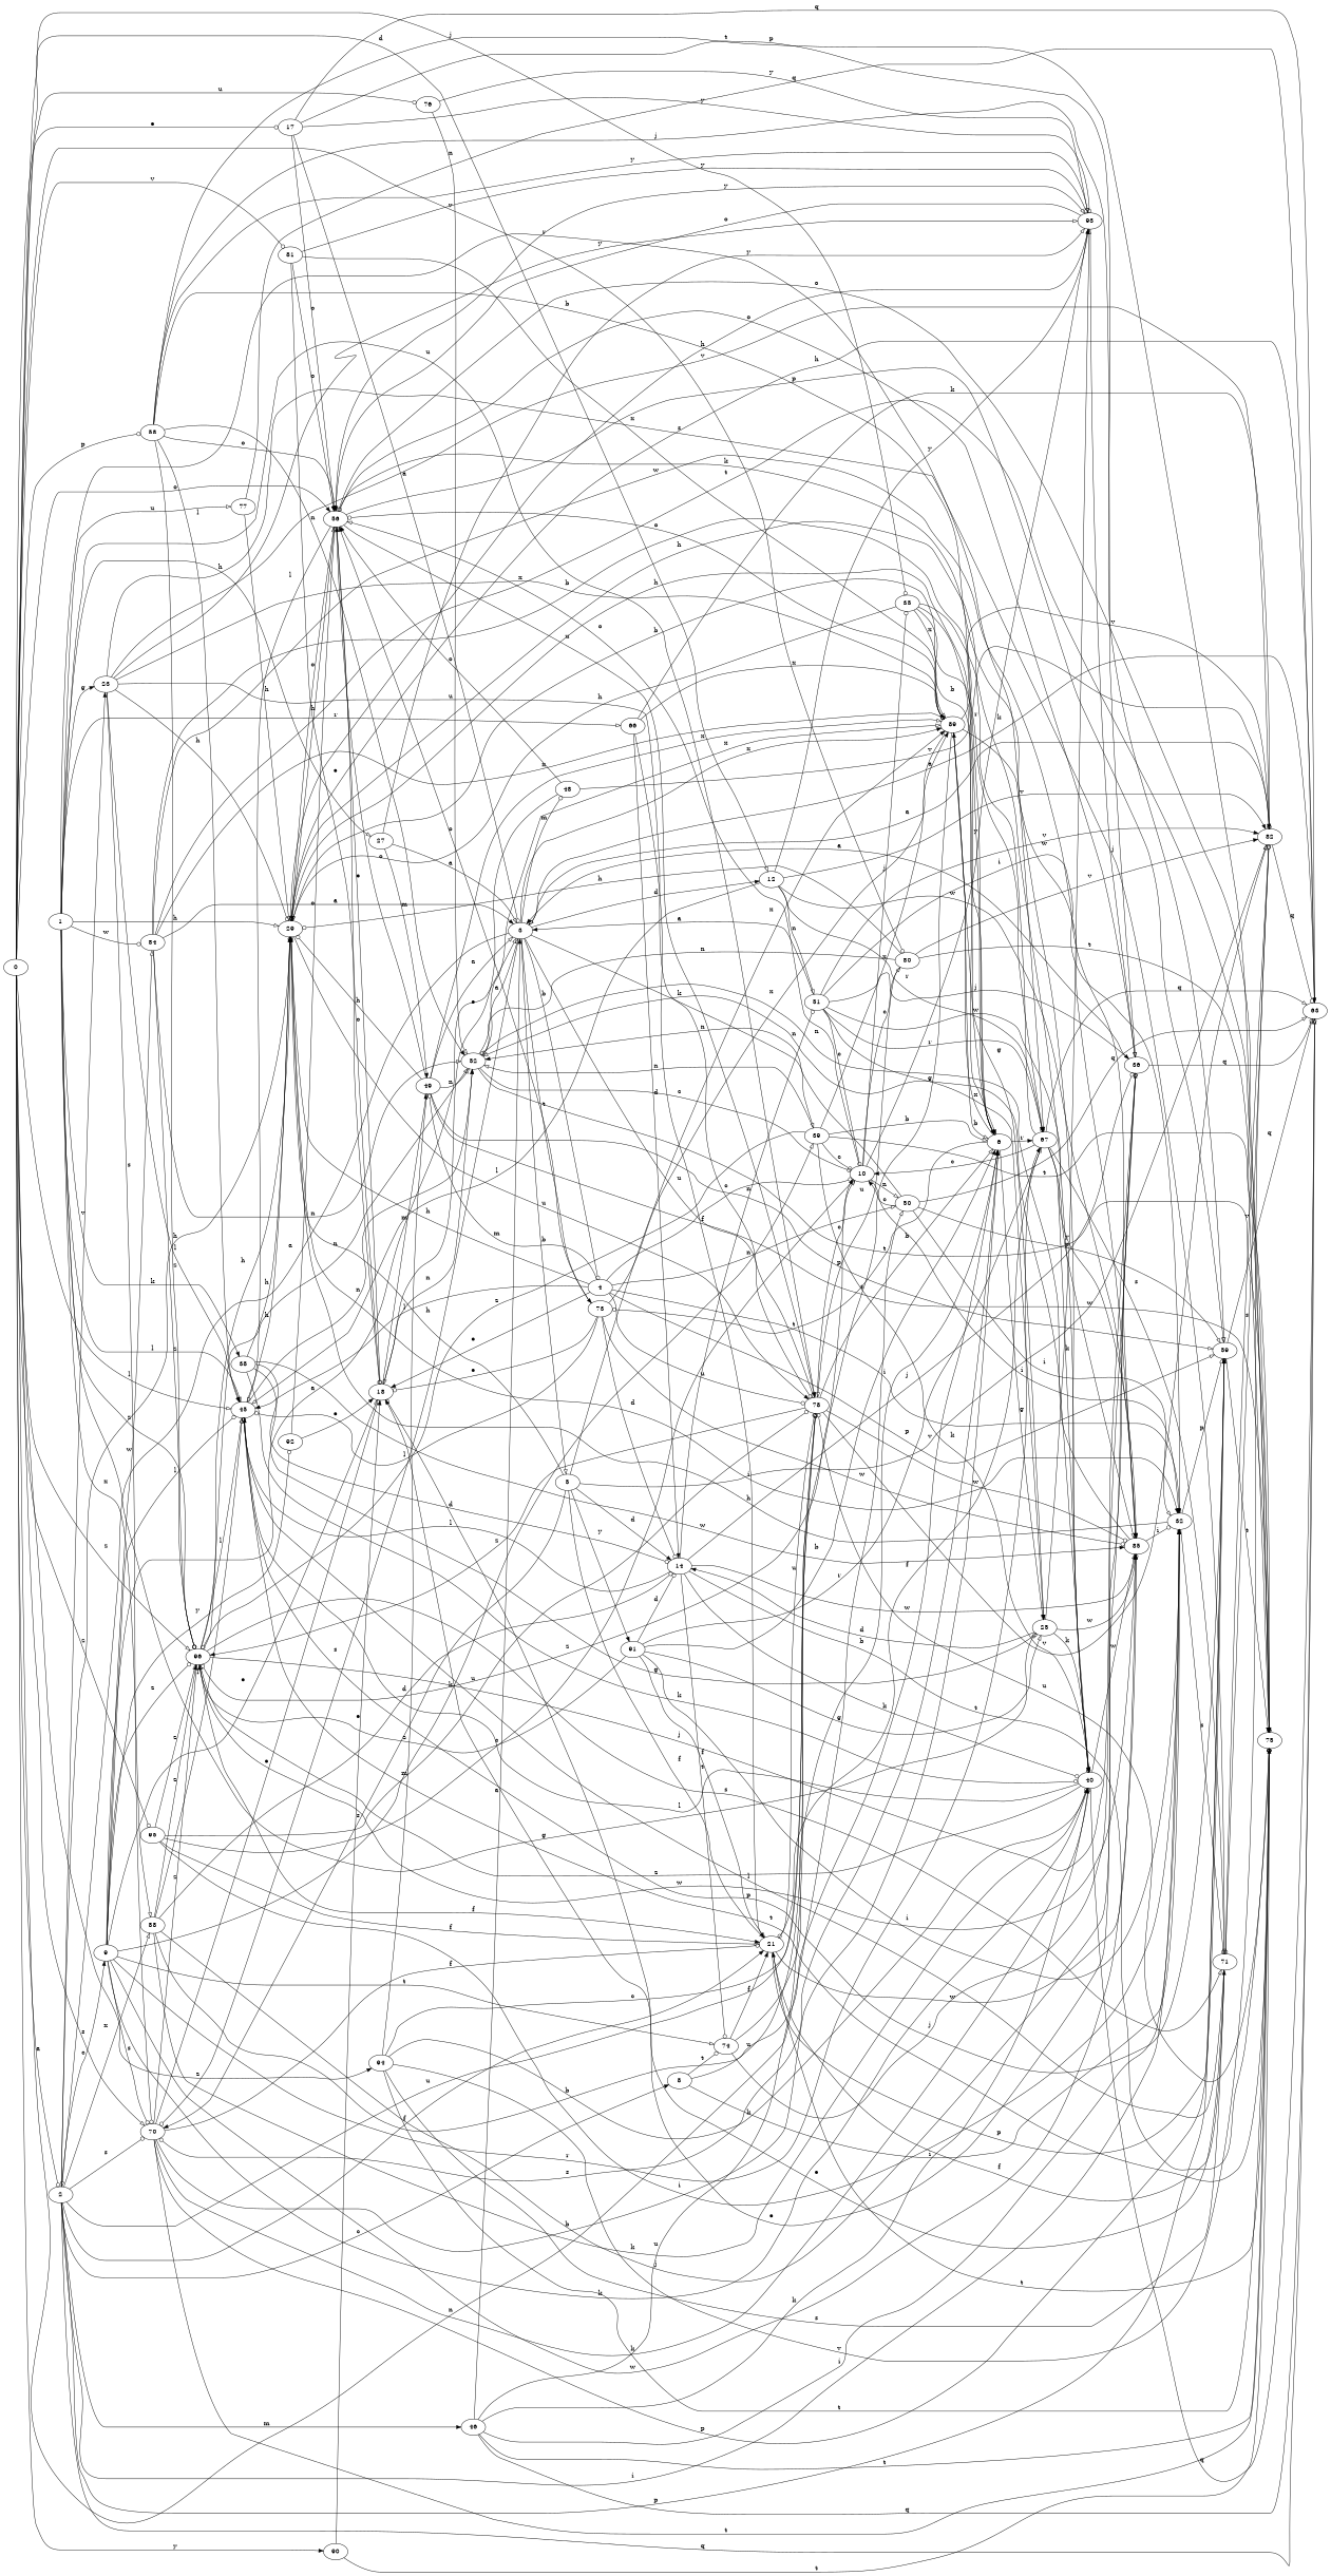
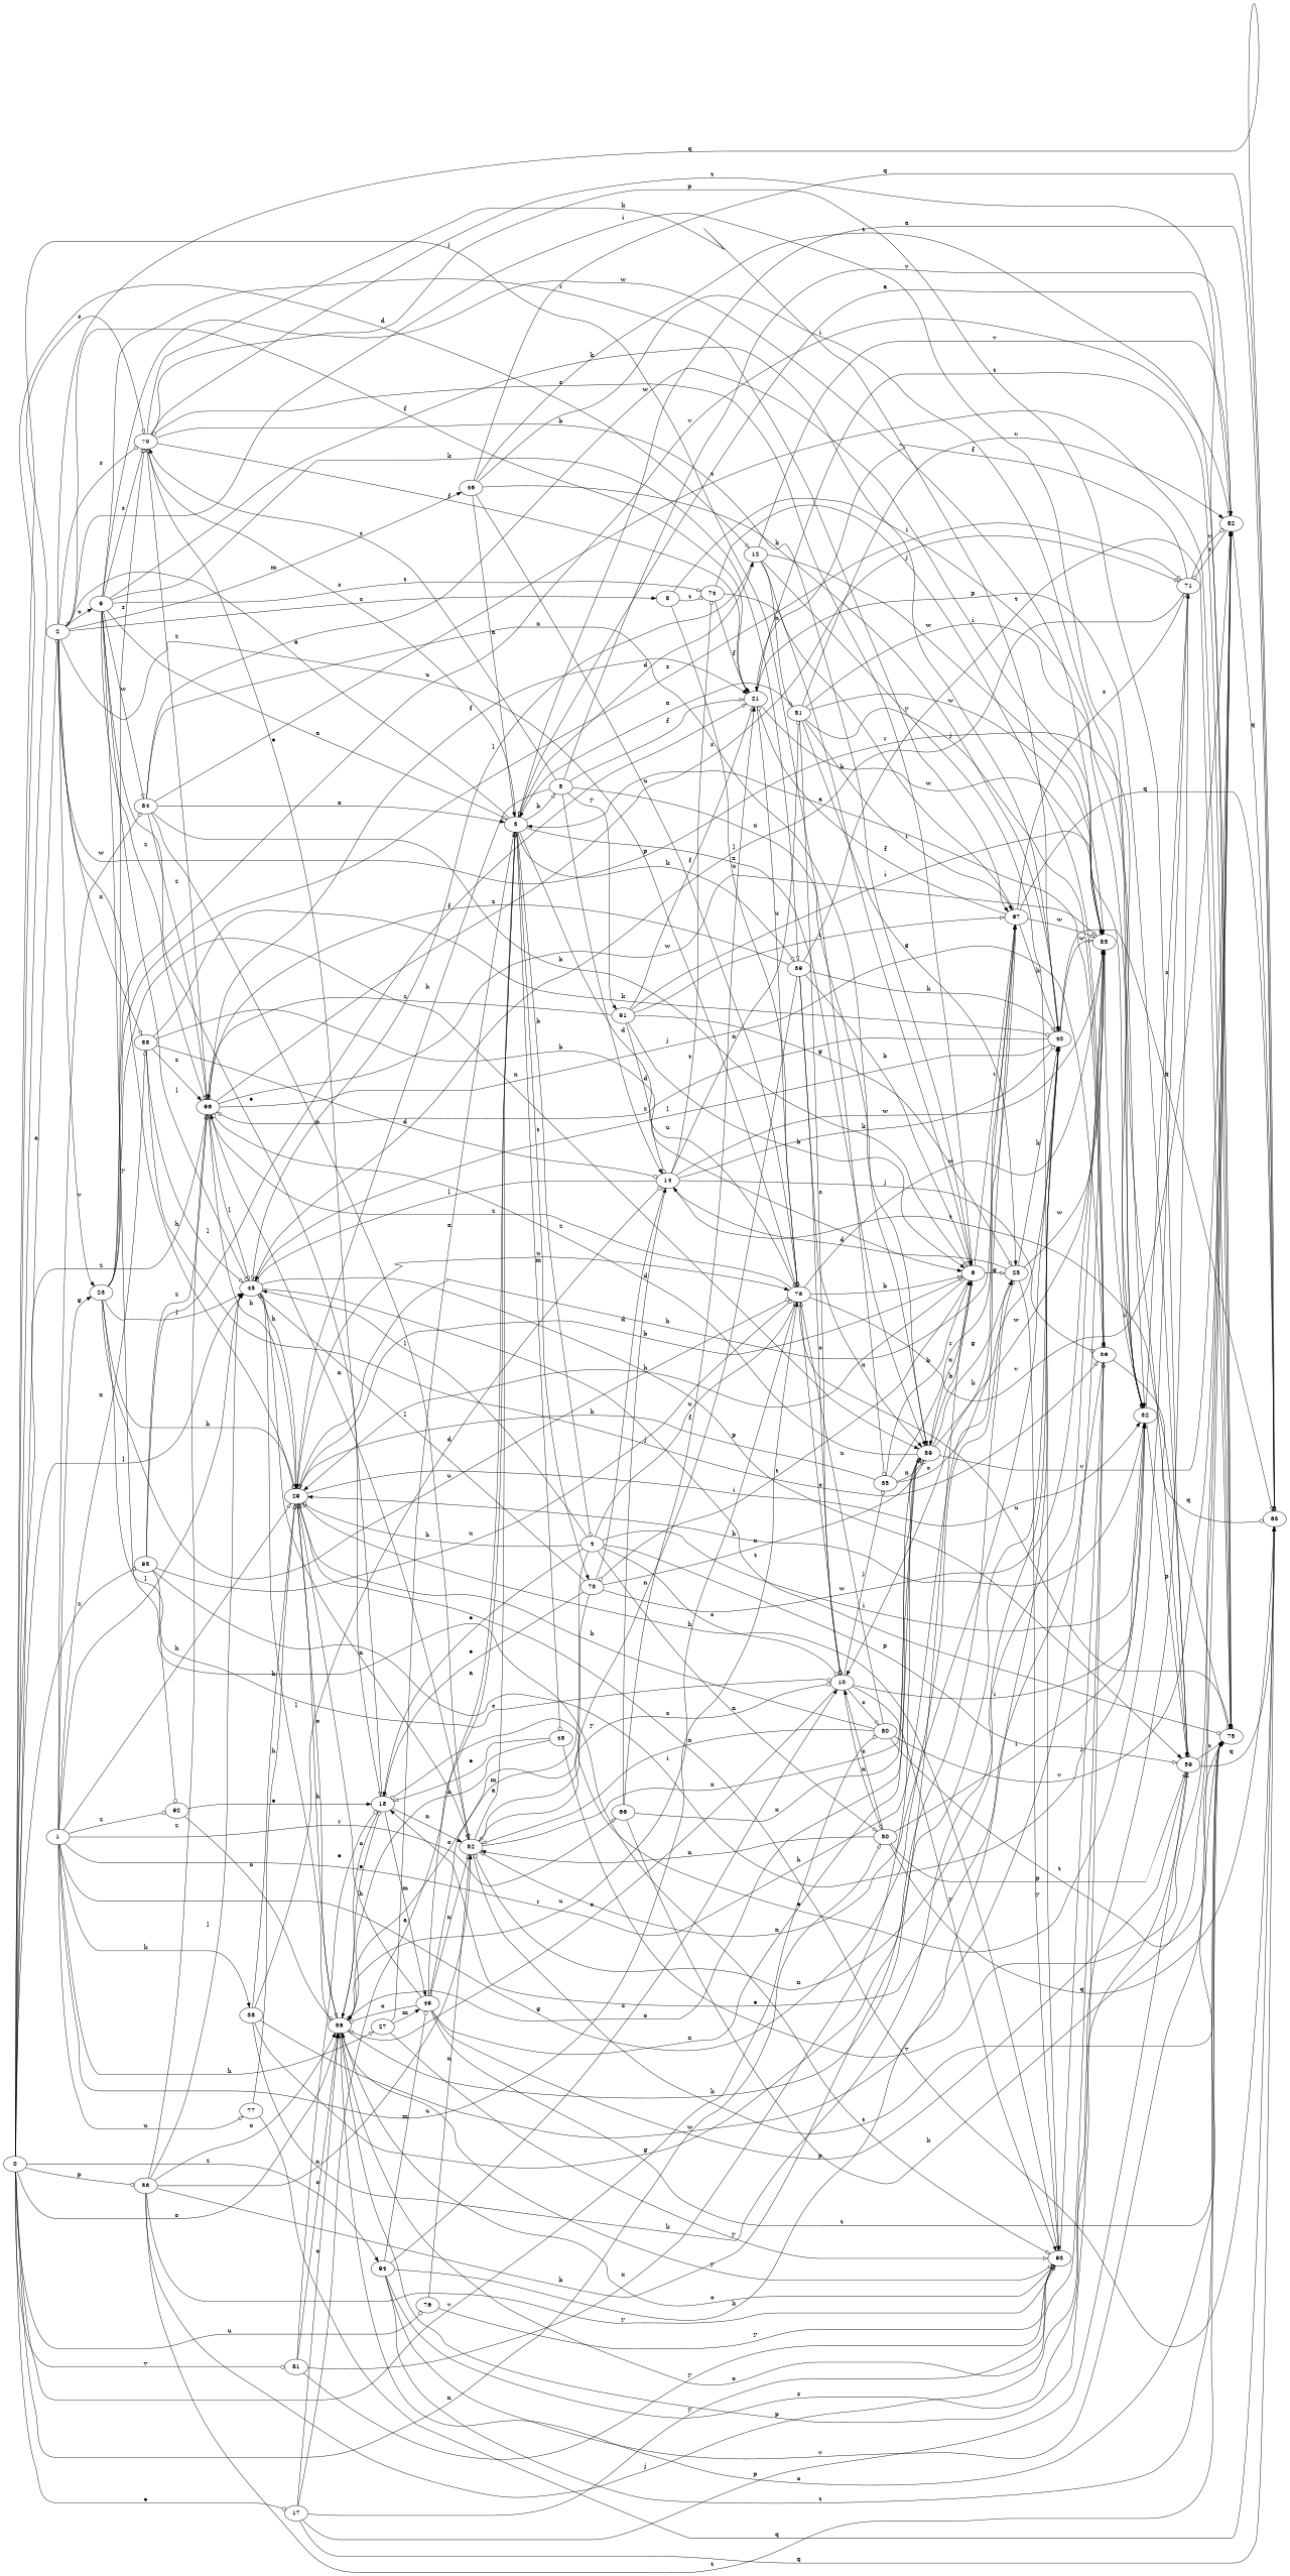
  strict digraph {
    rankdir=LR
    edge [arrowhead=odot]
    0
    2
    12
    17
    35
    45
    50
    56
    58
    70
    76
    80
    81
-   90
    94
    95
    96
    23
    29
    78
    88
    8
    9
    21
    32
    46
    59
    63
    67
    82
    85
    93
    51
    3
    89
    6
    40
    75
    52
    10
    18
    36
    49
    71
    1
    25
    27
    38
    66
    77
    84
    14
    74
    39
    92
    4
    5
    48
    73
    91
    0 -> 2 [label=a]
    0 -> 12 [arrowhead=onormal label=d]
    0 -> 17 [label=e]
    0 -> 35 [label=j]
    0 -> 45 [arrowhead=onormal label=l]
    0 -> 50 [arrowhead=onormal label=n]
    0 -> 56 [arrowhead=normal label=o]
    0 -> 58 [label=p]
    0 -> 70 [arrowhead=onormal label=s]
    0 -> 76 [label=u]
    0 -> 80 [label=v]
    0 -> 81 [label=v]
-   0 -> 90 [arrowhead=normal label=y]
    0 -> 94 [arrowhead=normal label=z]
    0 -> 95 [label=z]
    0 -> 96 [arrowhead=onormal label=z]
    2 -> 70 [label=s]
    2 -> 23 [arrowhead=normal label=v]
    2 -> 29 [label=h]
    2 -> 78 [label=u]
    2 -> 88 [arrowhead=onormal label=x]
    2 -> 8 [arrowhead=normal label=c]
    2 -> 9 [arrowhead=normal label=c]
    2 -> 21 [arrowhead=normal label=f]
    2 -> 32 [arrowhead=normal label=i]
    2 -> 46 [arrowhead=normal label=m]
    2 -> 59 [arrowhead=normal label=p]
    2 -> 63 [label=q]
    12 -> 45 [arrowhead=onormal label=l]
    12 -> 67 [label=r]
    12 -> 82 [arrowhead=normal label=v]
    12 -> 85 [arrowhead=normal label=w]
    12 -> 93 [arrowhead=normal label=y]
    12 -> 51 [arrowhead=onormal label=n]
    17 -> 56 [arrowhead=normal label=o]
    17 -> 59 [arrowhead=onormal label=p]
    17 -> 63 [arrowhead=onormal label=q]
    17 -> 93 [label=y]
    17 -> 3 [label=a]
    35 -> 29 [arrowhead=onormal label=h]
    35 -> 67 [arrowhead=normal label=r]
    35 -> 89 [arrowhead=onormal label=x]
    35 -> 6 [arrowhead=normal label=b]
    35 -> 40 [arrowhead=normal label=k]
    45 -> 29 [arrowhead=normal label=h]
    45 -> 59 [arrowhead=normal label=p]
    45 -> 75 [label=t]
    45 -> 52 [arrowhead=onormal label=n]
    50 -> 32 [arrowhead=onormal label=i]
    50 -> 59 [arrowhead=onormal label=p]
    50 -> 63 [arrowhead=onormal label=q]
    50 -> 52 [arrowhead=normal label=n]
    50 -> 10 [arrowhead=normal label=c]
    56 -> 45 [arrowhead=onormal label=l]
    56 -> 29 [label=h]
    56 -> 78 [arrowhead=onormal label=u]
    56 -> 59 [arrowhead=onormal label=p]
    56 -> 93 [arrowhead=onormal label=y]
    56 -> 40 [label=k]
    56 -> 18 [label=e]
    58 -> 45 [arrowhead=normal label=l]
    58 -> 56 [arrowhead=normal label=o]
    58 -> 96 [label=z]
    58 -> 93 [arrowhead=onormal label=y]
    58 -> 6 [arrowhead=normal label=b]
    58 -> 75 [arrowhead=normal label=t]
    58 -> 52 [arrowhead=normal label=n]
    58 -> 36 [arrowhead=onormal label=j]
    70 -> 96 [arrowhead=onormal label=z]
    70 -> 21 [label=f]
    70 -> 59 [label=p]
    70 -> 6 [arrowhead=normal label=b]
    70 -> 40 [label=k]
    70 -> 75 [label=t]
    70 -> 18 [label=e]
    76 -> 93 [arrowhead=onormal label=y]
    76 -> 52 [arrowhead=onormal label=n]
    80 -> 29 [label=h]
    80 -> 78 [arrowhead=onormal label=u]
    80 -> 82 [arrowhead=normal label=v]
    80 -> 75 [arrowhead=normal label=t]
    80 -> 52 [arrowhead=onormal label=n]
    81 -> 56 [arrowhead=normal label=o]
    81 -> 93 [label=y]
    81 -> 89 [label=x]
    81 -> 18 [label=e]
-   90 -> 75 [arrowhead=normal label=t]
-   90 -> 18 [arrowhead=normal label=e]
    94 -> 82 [label=v]
    94 -> 40 [arrowhead=onormal label=k]
    94 -> 75 [label=t]
    94 -> 10 [arrowhead=normal label=c]
    94 -> 49 [label=m]
    94 -> 71 [arrowhead=normal label=s]
    95 -> 96 [arrowhead=onormal label=z]
    95 -> 78 [label=u]
    95 -> 21 [arrowhead=onormal label=f]
    95 -> 32 [arrowhead=onormal label=i]
    95 -> 10 [label=c]
    96 -> 45 [arrowhead=onormal label=l]
    96 -> 29 [arrowhead=onormal label=h]
    96 -> 21 [arrowhead=normal label=f]
    96 -> 85 [arrowhead=onormal label=w]
    96 -> 52 [arrowhead=onormal label=n]
    96 -> 36 [label=j]
    96 -> 71 [arrowhead=onormal label=s]
    23 -> 45 [arrowhead=normal label=l]
    23 -> 70 [label=s]
    23 -> 29 [label=h]
    23 -> 78 [label=u]
    23 -> 82 [arrowhead=onormal label=v]
    23 -> 93 [arrowhead=onormal label=y]
    23 -> 89 [arrowhead=normal label=x]
    23 -> 71 [arrowhead=onormal label=s]
    29 -> 56 [arrowhead=onormal label=o]
    29 -> 78 [arrowhead=normal label=u]
    29 -> 32 [arrowhead=normal label=i]
    29 -> 6 [arrowhead=onormal label=b]
    78 -> 96 [arrowhead=normal label=z]
    78 -> 82 [arrowhead=onormal label=v]
    78 -> 85 [label=w]
    78 -> 6 [arrowhead=onormal label=b]
    78 -> 10 [arrowhead=onormal label=c]
    88 -> 45 [arrowhead=onormal label=l]
    88 -> 96 [arrowhead=normal label=z]
    88 -> 6 [arrowhead=normal label=b]
    88 -> 40 [label=k]
    88 -> 36 [arrowhead=onormal label=j]
    88 -> 14 [label=d]
    8 -> 78 [arrowhead=onormal label=u]
    8 -> 32 [arrowhead=normal label=i]
    8 -> 74 [label=t]
    9 -> 45 [label=l]
    9 -> 70 [label=s]
    9 -> 96 [label=z]
    9 -> 67 [arrowhead=normal label=r]
    9 -> 85 [label=w]
    9 -> 3 [arrowhead=onormal label=a]
    9 -> 40 [arrowhead=normal label=k]
    9 -> 18 [arrowhead=onormal label=e]
    9 -> 84 [arrowhead=onormal label=w]
    9 -> 74 [arrowhead=onormal label=t]
    9 -> 39 [arrowhead=onormal label=k]
    9 -> 92 [label=y]
    21 -> 78 [label=u]
    21 -> 59 [label=p]
    21 -> 85 [arrowhead=normal label=w]
    21 -> 75 [arrowhead=onormal label=t]
    32 -> 29 [arrowhead=normal label=h]
    32 -> 59 [arrowhead=onormal label=p]
    32 -> 71 [label=s]
    46 -> 78 [label=u]
    46 -> 32 [label=i]
    46 -> 63 [arrowhead=onormal label=q]
    46 -> 3 [arrowhead=normal label=a]
    46 -> 40 [arrowhead=normal label=k]
    46 -> 75 [label=t]
    59 -> 63 [arrowhead=onormal label=q]
    59 -> 75 [arrowhead=normal label=t]
    63 -> 29 [arrowhead=onormal label=h]
    63 -> 3 [arrowhead=onormal label=a]
    67 -> 29 [label=h]
    67 -> 21 [label=f]
    67 -> 63 [arrowhead=onormal label=q]
    67 -> 85 [arrowhead=onormal label=w]
    67 -> 40 [label=k]
    67 -> 10 [arrowhead=normal label=c]
    67 -> 71 [label=s]
    82 -> 63 [label=q]
    82 -> 3 [arrowhead=onormal label=a]
    82 -> 71 [label=s]
    85 -> 32 [label=i]
    85 -> 52 [label=n]
    93 -> 56 [arrowhead=normal label=o]
    93 -> 29 [arrowhead=onormal label=h]
    93 -> 36 [arrowhead=onormal label=j]
    51 -> 32 [label=i]
    51 -> 67 [arrowhead=normal label=r]
    51 -> 82 [arrowhead=normal label=v]
    51 -> 85 [arrowhead=normal label=w]
    51 -> 3 [arrowhead=normal label=a]
    51 -> 10 [label=c]
    51 -> 36 [arrowhead=normal label=j]
    51 -> 25 [arrowhead=normal label=g]
    3 -> 2 [arrowhead=onormal label=a]
    3 -> 12 [arrowhead=normal label=d]
    3 -> 70 [label=s]
    3 -> 78 [label=u]
    3 -> 89 [arrowhead=normal label=x]
    3 -> 39 [arrowhead=onormal label=k]
    3 -> 4 [label=b]
    3 -> 5 [arrowhead=onormal label=b]
    3 -> 48 [label=m]
    3 -> 73 [arrowhead=normal label=t]
    89 -> 56 [label=o]
    89 -> 96 [label=z]
    89 -> 82 [label=v]
    89 -> 85 [arrowhead=onormal label=w]
    89 -> 6 [arrowhead=onormal label=b]
    89 -> 25 [arrowhead=normal label=g]
    6 -> 70 [label=s]
    6 -> 29 [arrowhead=normal label=h]
    6 -> 67 [arrowhead=normal label=r]
    6 -> 89 [arrowhead=normal label=x]
    6 -> 25 [arrowhead=onormal label=g]
    6 -> 73 [label=t]
    40 -> 45 [arrowhead=normal label=l]
    40 -> 96 [arrowhead=onormal label=z]
    40 -> 63 [arrowhead=onormal label=q]
    40 -> 85 [arrowhead=onormal label=w]
    40 -> 52 [arrowhead=onormal label=n]
    75 -> 56 [label=o]
    75 -> 78 [label=u]
    52 -> 3 [arrowhead=onormal label=a]
    52 -> 89 [arrowhead=onormal label=x]
    52 -> 75 [label=t]
    52 -> 10 [label=c]
    10 -> 35 [label=j]
    10 -> 50 [arrowhead=onormal label=n]
    10 -> 56 [arrowhead=onormal label=o]
    10 -> 80 [arrowhead=onormal label=c]
    10 -> 32 [arrowhead=normal label=i]
    10 -> 93 [arrowhead=normal label=y]
    18 -> 56 [arrowhead=normal label=o]
    18 -> 52 [arrowhead=normal label=n]
    18 -> 49 [arrowhead=normal label=m]
    36 -> 56 [label=o]
    36 -> 63 [label=q]
    36 -> 3 [arrowhead=normal label=a]
    36 -> 18 [arrowhead=normal label=e]
    49 -> 56 [label=o]
    49 -> 29 [label=h]
    49 -> 59 [arrowhead=onormal label=p]
    49 -> 3 [arrowhead=onormal label=a]
    49 -> 89 [arrowhead=onormal label=x]
    49 -> 75 [arrowhead=normal label=t]
    49 -> 52 [arrowhead=onormal label=n]
    71 -> 45 [label=l]
    71 -> 21 [arrowhead=normal label=f]
    71 -> 82 [label=v]
    71 -> 18 [label=e]
    1 -> 45 [arrowhead=onormal label=l]
-   1 -> 96 [label=z]
+   1 -> 92 [label=z]
    1 -> 23 [arrowhead=normal label=g]
    1 -> 29 [arrowhead=onormal label=h]
    1 -> 78 [arrowhead=normal label=u]
    1 -> 88 [arrowhead=onormal label=x]
    1 -> 67 [arrowhead=normal label=r]
    1 -> 25 [arrowhead=onormal label=g]
    1 -> 27 [arrowhead=onormal label=h]
    1 -> 38 [arrowhead=normal label=k]
    1 -> 66 [arrowhead=onormal label=r]
    1 -> 77 [arrowhead=onormal label=u]
    1 -> 84 [label=w]
    25 -> 85 [arrowhead=onormal label=w]
    25 -> 93 [arrowhead=onormal label=y]
    25 -> 40 [arrowhead=normal label=k]
    25 -> 14 [arrowhead=normal label=d]
    27 -> 93 [arrowhead=onormal label=y]
    27 -> 3 [arrowhead=onormal label=a]
    27 -> 49 [arrowhead=normal label=m]
    38 -> 29 [arrowhead=onormal label=h]
    38 -> 85 [arrowhead=normal label=w]
    38 -> 40 [label=k]
    38 -> 25 [label=g]
    38 -> 14 [label=d]
    66 -> 21 [arrowhead=normal label=f]
    66 -> 82 [label=k]
    66 -> 89 [label=x]
    66 -> 14 [arrowhead=normal label=d]
    77 -> 29 [arrowhead=onormal label=h]
    77 -> 63 [arrowhead=normal label=q]
    84 -> 96 [label=z]
    84 -> 85 [label=w]
    84 -> 3 [arrowhead=normal label=a]
    84 -> 89 [label=x]
    84 -> 6 [arrowhead=onormal label=b]
    84 -> 75 [label=t]
    84 -> 52 [arrowhead=onormal label=n]
    14 -> 45 [label=l]
    14 -> 85 [arrowhead=normal label=w]
    14 -> 51 [label=n]
    14 -> 40 [label=k]
    14 -> 75 [label=t]
    14 -> 36 [label=j]
    14 -> 74 [label=t]
    74 -> 21 [arrowhead=normal label=f]
    74 -> 6 [arrowhead=normal label=b]
    74 -> 36 [label=j]
    39 -> 96 [label=z]
    39 -> 89 [arrowhead=normal label=x]
    39 -> 6 [arrowhead=onormal label=b]
    39 -> 40 [arrowhead=onormal label=k]
    39 -> 75 [arrowhead=normal label=t]
    39 -> 52 [arrowhead=onormal label=n]
    39 -> 10 [label=c]
    92 -> 56 [label=o]
    92 -> 18 [arrowhead=normal label=e]
    4 -> 45 [arrowhead=normal label=l]
    4 -> 50 [arrowhead=onormal label=n]
    4 -> 29 [label=h]
    4 -> 78 [label=u]
    4 -> 32 [arrowhead=normal label=i]
    4 -> 59 [arrowhead=onormal label=p]
    4 -> 10 [label=c]
    4 -> 18 [arrowhead=normal label=e]
    4 -> 49 [label=m]
    5 -> 70 [arrowhead=normal label=s]
    5 -> 29 [arrowhead=normal label=h]
    5 -> 21 [arrowhead=onormal label=f]
    5 -> 82 [arrowhead=onormal label=v]
    5 -> 89 [arrowhead=normal label=x]
    5 -> 14 [arrowhead=normal label=d]
    5 -> 91 [arrowhead=normal label=y]
    48 -> 56 [arrowhead=normal label=o]
    48 -> 82 [arrowhead=normal label=v]
    48 -> 18 [arrowhead=onormal label=e]
    73 -> 45 [label=l]
    73 -> 56 [arrowhead=normal label=o]
    73 -> 85 [label=w]
    73 -> 89 [label=x]
    73 -> 18 [label=e]
    73 -> 14 [label=d]
    91 -> 96 [arrowhead=normal label=z]
    91 -> 21 [arrowhead=onormal label=f]
    91 -> 32 [arrowhead=onormal label=i]
    91 -> 67 [arrowhead=onormal label=r]
    91 -> 6 [arrowhead=normal label=b]
    91 -> 25 [arrowhead=onormal label=g]
    91 -> 14 [label=d]
  }
